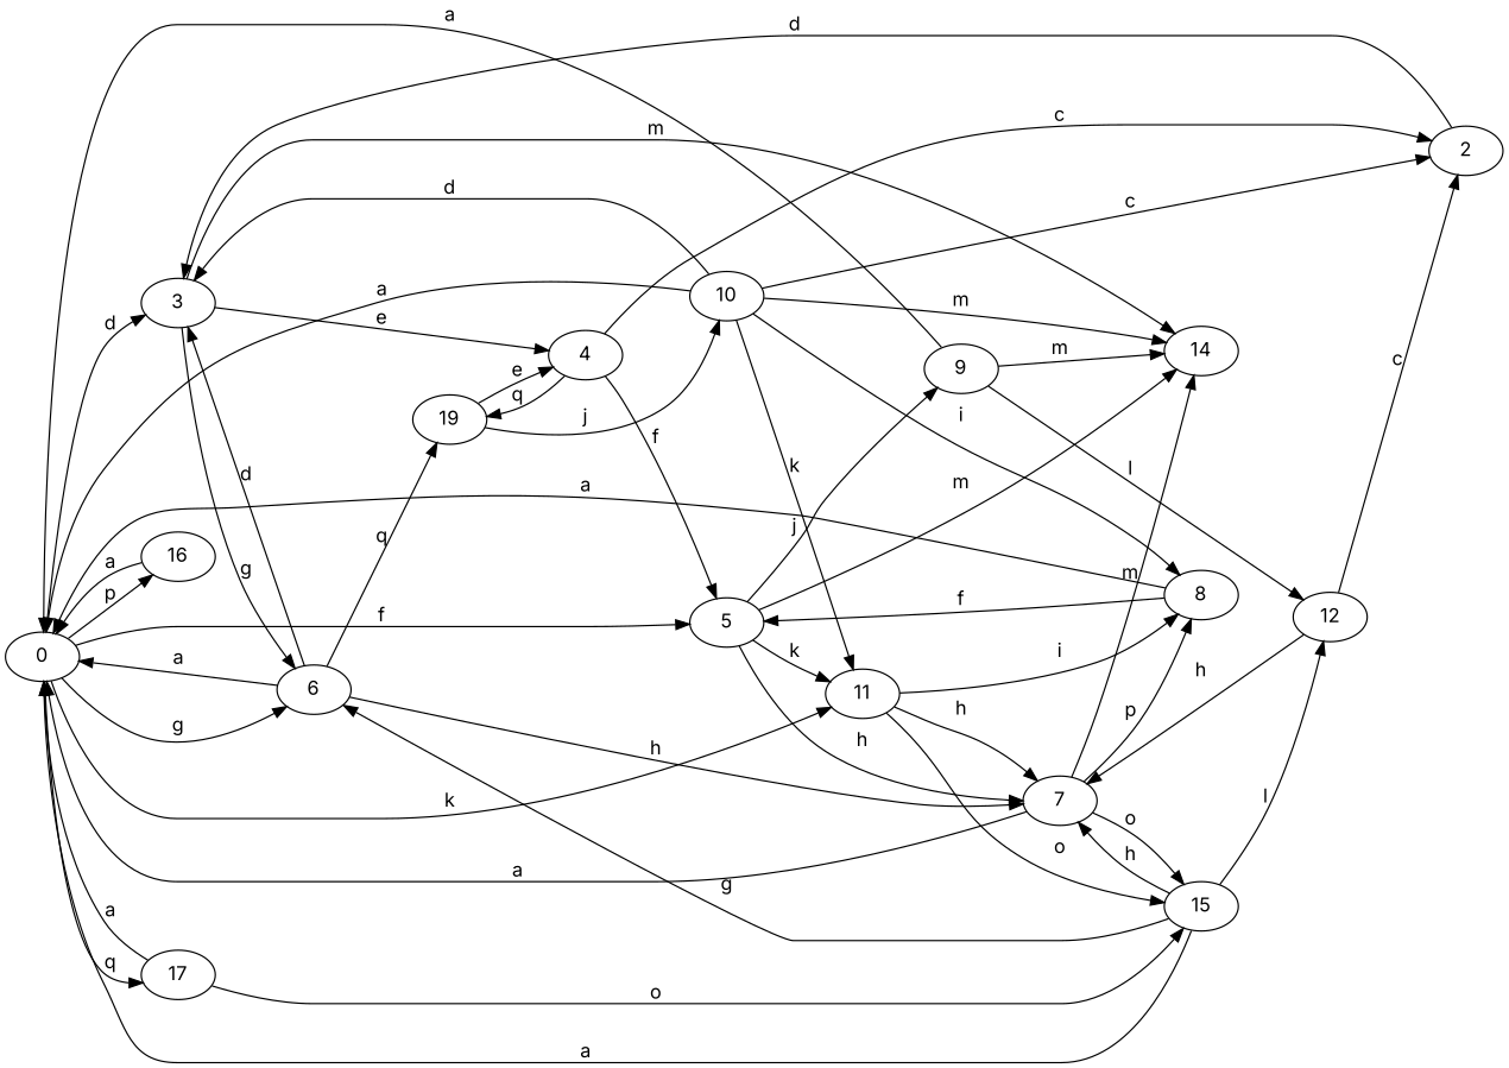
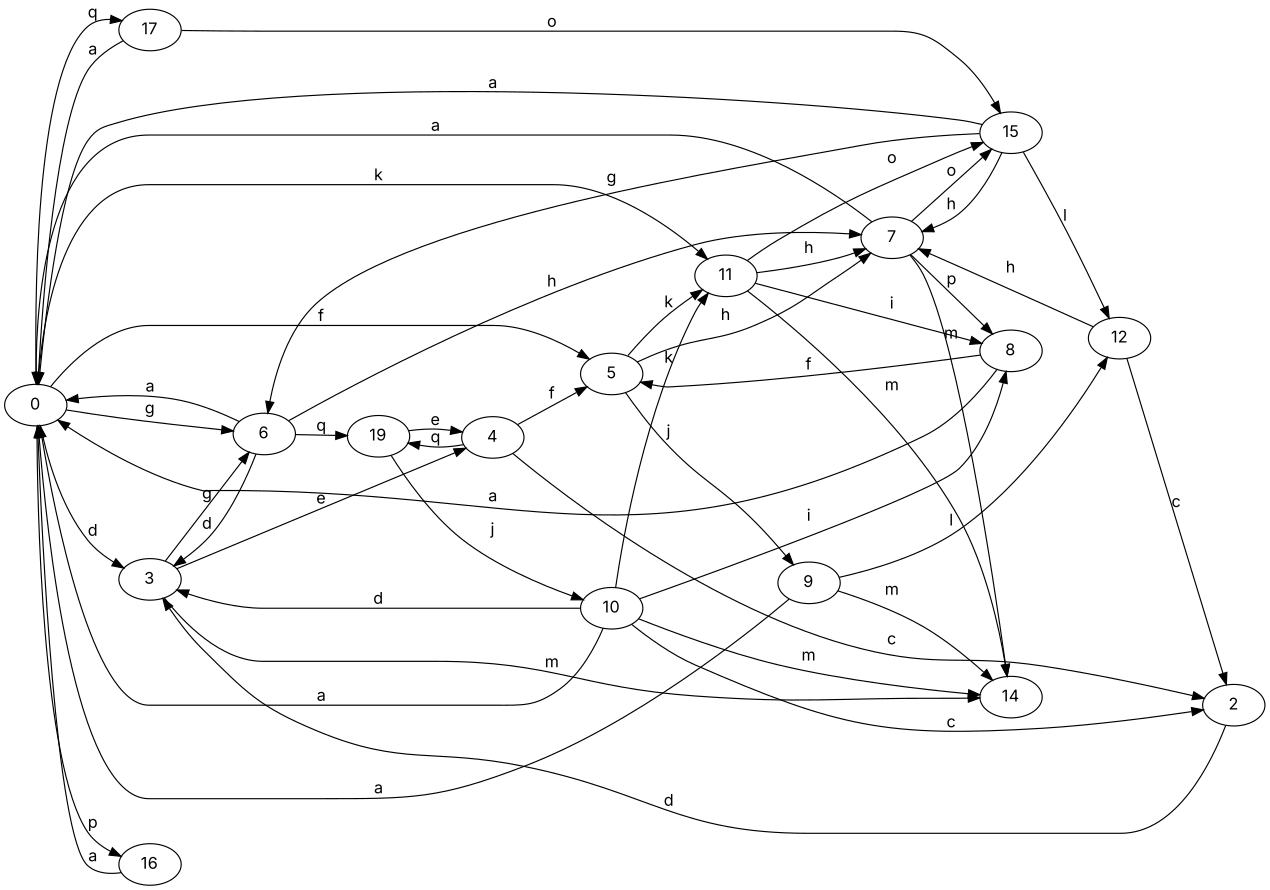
  strict digraph {
    fontname=Inter
    rankdir=LR
    node [fontname=Inter]
    edge [fontname=Inter]
    0
    3
    5
    6
    11
    16
    17
    4
    14
    7
    9
    19
    8
    15
    2
    10
    12
    0 -> 3 [label=d]
    0 -> 5 [label=f]
    0 -> 6 [label=g]
    0 -> 11 [label=k]
    0 -> 16 [label=p]
    0 -> 17 [label=q]
    3 -> 6 [label=g]
    3 -> 4 [label=e]
    3 -> 14 [label=m]
    5 -> 11 [label=k]
    5 -> 7 [label=h]
    5 -> 9 [label=j]
    6 -> 0 [label=a]
    6 -> 3 [label=d]
    6 -> 7 [label=h]
    6 -> 19 [label=q]
-   5 -> 14 [label=m]
+   11 -> 14 [label=m]
    11 -> 7 [label=h]
    11 -> 8 [label=i]
    11 -> 15 [label=o]
    16 -> 0 [label=a]
    17 -> 0 [label=a]
    17 -> 15 [label=o]
    4 -> 5 [label=f]
    4 -> 19 [label=q]
    4 -> 2 [label=c]
    7 -> 0 [label=a]
    7 -> 14 [label=m]
    7 -> 8 [label=p]
    7 -> 15 [label=o]
    9 -> 0 [label=a]
    9 -> 14 [label=m]
    9 -> 12 [label=l]
    19 -> 4 [label=e]
    19 -> 10 [label=j]
    8 -> 0 [label=a]
    8 -> 5 [label=f]
    15 -> 0 [label=a]
    15 -> 6 [label=g]
    15 -> 7 [label=h]
    15 -> 12 [label=l]
    2 -> 3 [label=d]
    10 -> 0 [label=a]
    10 -> 3 [label=d]
    10 -> 11 [label=k]
    10 -> 14 [label=m]
    10 -> 8 [label=i]
    10 -> 2 [label=c]
    12 -> 7 [label=h]
    12 -> 2 [label=c]
  }
